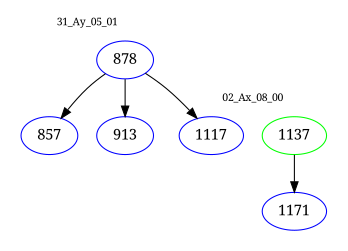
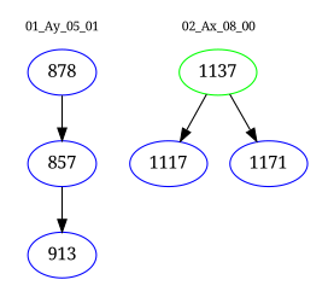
  digraph {
    fontname="Noto Serif"
    node [color=blue fontname="Noto Serif"]
    edge [color=black fontname="Noto Serif"]
    n1 [label=878]
    n2 [label=857]
    n3 [label=913]
    n4 [color=green label=1137]
    n5 [label=1117]
    n6 [label=1171]
    subgraph cluster_1 {
      color=white
      fontsize=10
-     label="31_Ay_05_01"
+     label="01_Ay_05_01"
      n1
      n2
      n3
    }
    subgraph cluster_2 {
      color=white
      fontsize=10
      label="02_Ax_08_00"
      n4
      n5
      n6
    }
    n1 -> n2
-   n1 -> n3
-   n1 -> n5
+   n2 -> n3
+   n4 -> n5
    n4 -> n6
  }
